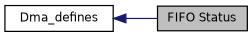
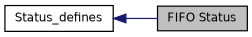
  digraph {
    rankdir=LR
    node [color=black fontname=Helvetica fontsize=10 shape=record style=filled]
    n1 [fillcolor=grey75 fontcolor=black height=0.2 label="FIFO Status" width=0.4]
-   n2 [fillcolor=white height=0.2 label=Dma_defines width=0.4]
+   n2 [fillcolor=white height=0.2 label=Status_defines width=0.4]
    n2 -> n1 [color=midnightblue dir=back fontname=Helvetica fontsize=10 labelfontname=Helvetica labelfontsize=10 shape=plaintext style=solid]
  }
